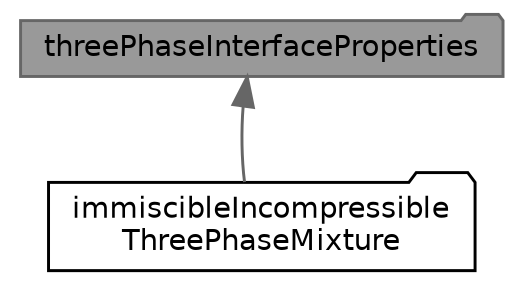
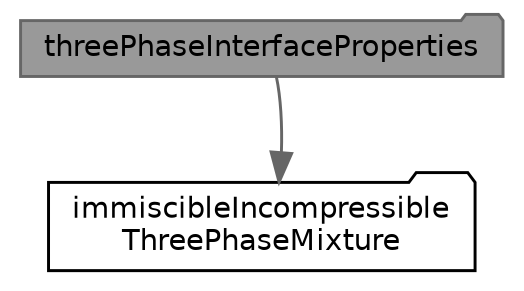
  digraph {
    node [fontname=Helvetica fontsize=10 shape=folder style=filled]
    n1 [color=gray40 fillcolor=grey60 fontcolor=black height=0.2 label=threePhaseInterfaceProperties width=0.4]
    n2 [color=black fillcolor=white height=0.2 label="immiscibleIncompressible\lThreePhaseMixture" width=0.4]
-   n1 -> n2 [color=gray40 dir=back fontname=Helvetica fontsize=10 labelfontname=Helvetica labelfontsize=10 style=solid]
+   n2 -> n1 [color=gray40 dir=back fontname=Helvetica fontsize=10 labelfontname=Helvetica labelfontsize=10 style=solid]
  }
